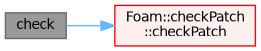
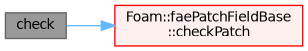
  digraph {
    rankdir=LR
    node [fontname=Helvetica fontsize=10 shape=box style=filled]
    n1 [color=gray40 fillcolor=grey60 fontcolor=black height=0.2 label=check width=0.4]
-   n2 [color=red fillcolor="#FFF0F0" height=0.2 label="Foam::checkPatch\l::checkPatch" width=0.4]
+   n2 [color=red fillcolor="#FFF0F0" height=0.2 label="Foam::faePatchFieldBase\l::checkPatch" width=0.4]
    n1 -> n2 [color=steelblue1 fontname=Helvetica fontsize=10 labelfontname=Helvetica labelfontsize=10 style=solid]
  }
